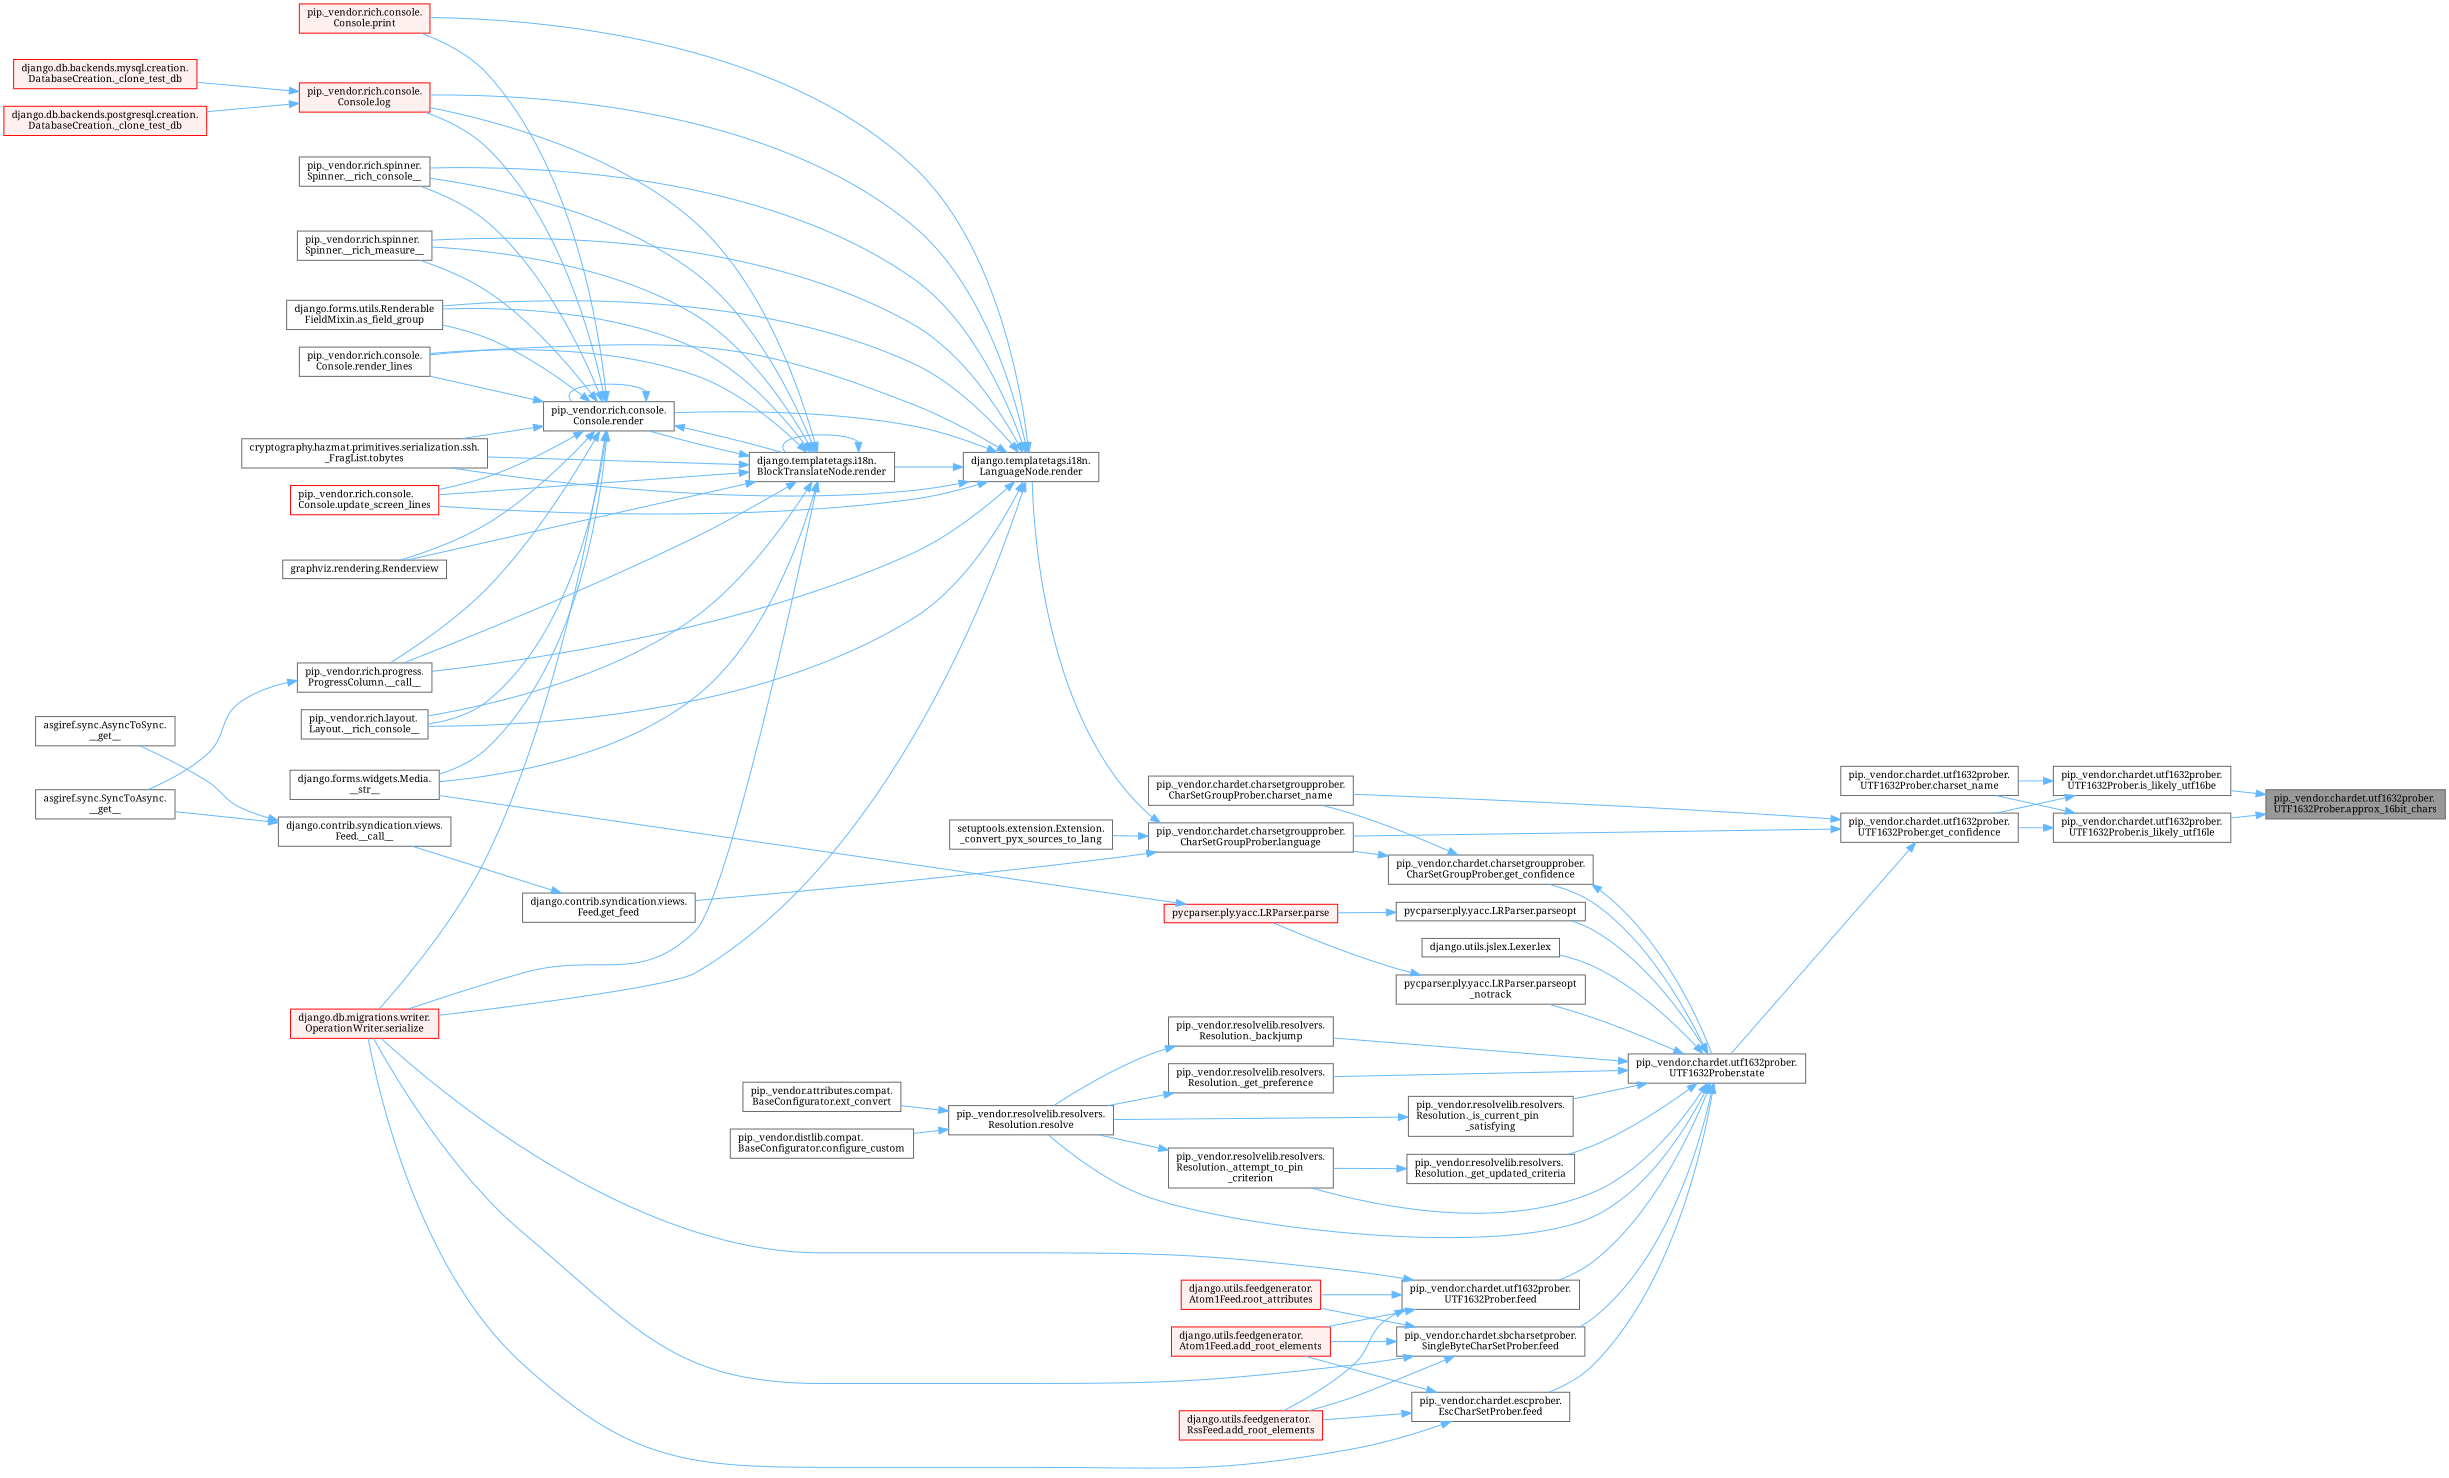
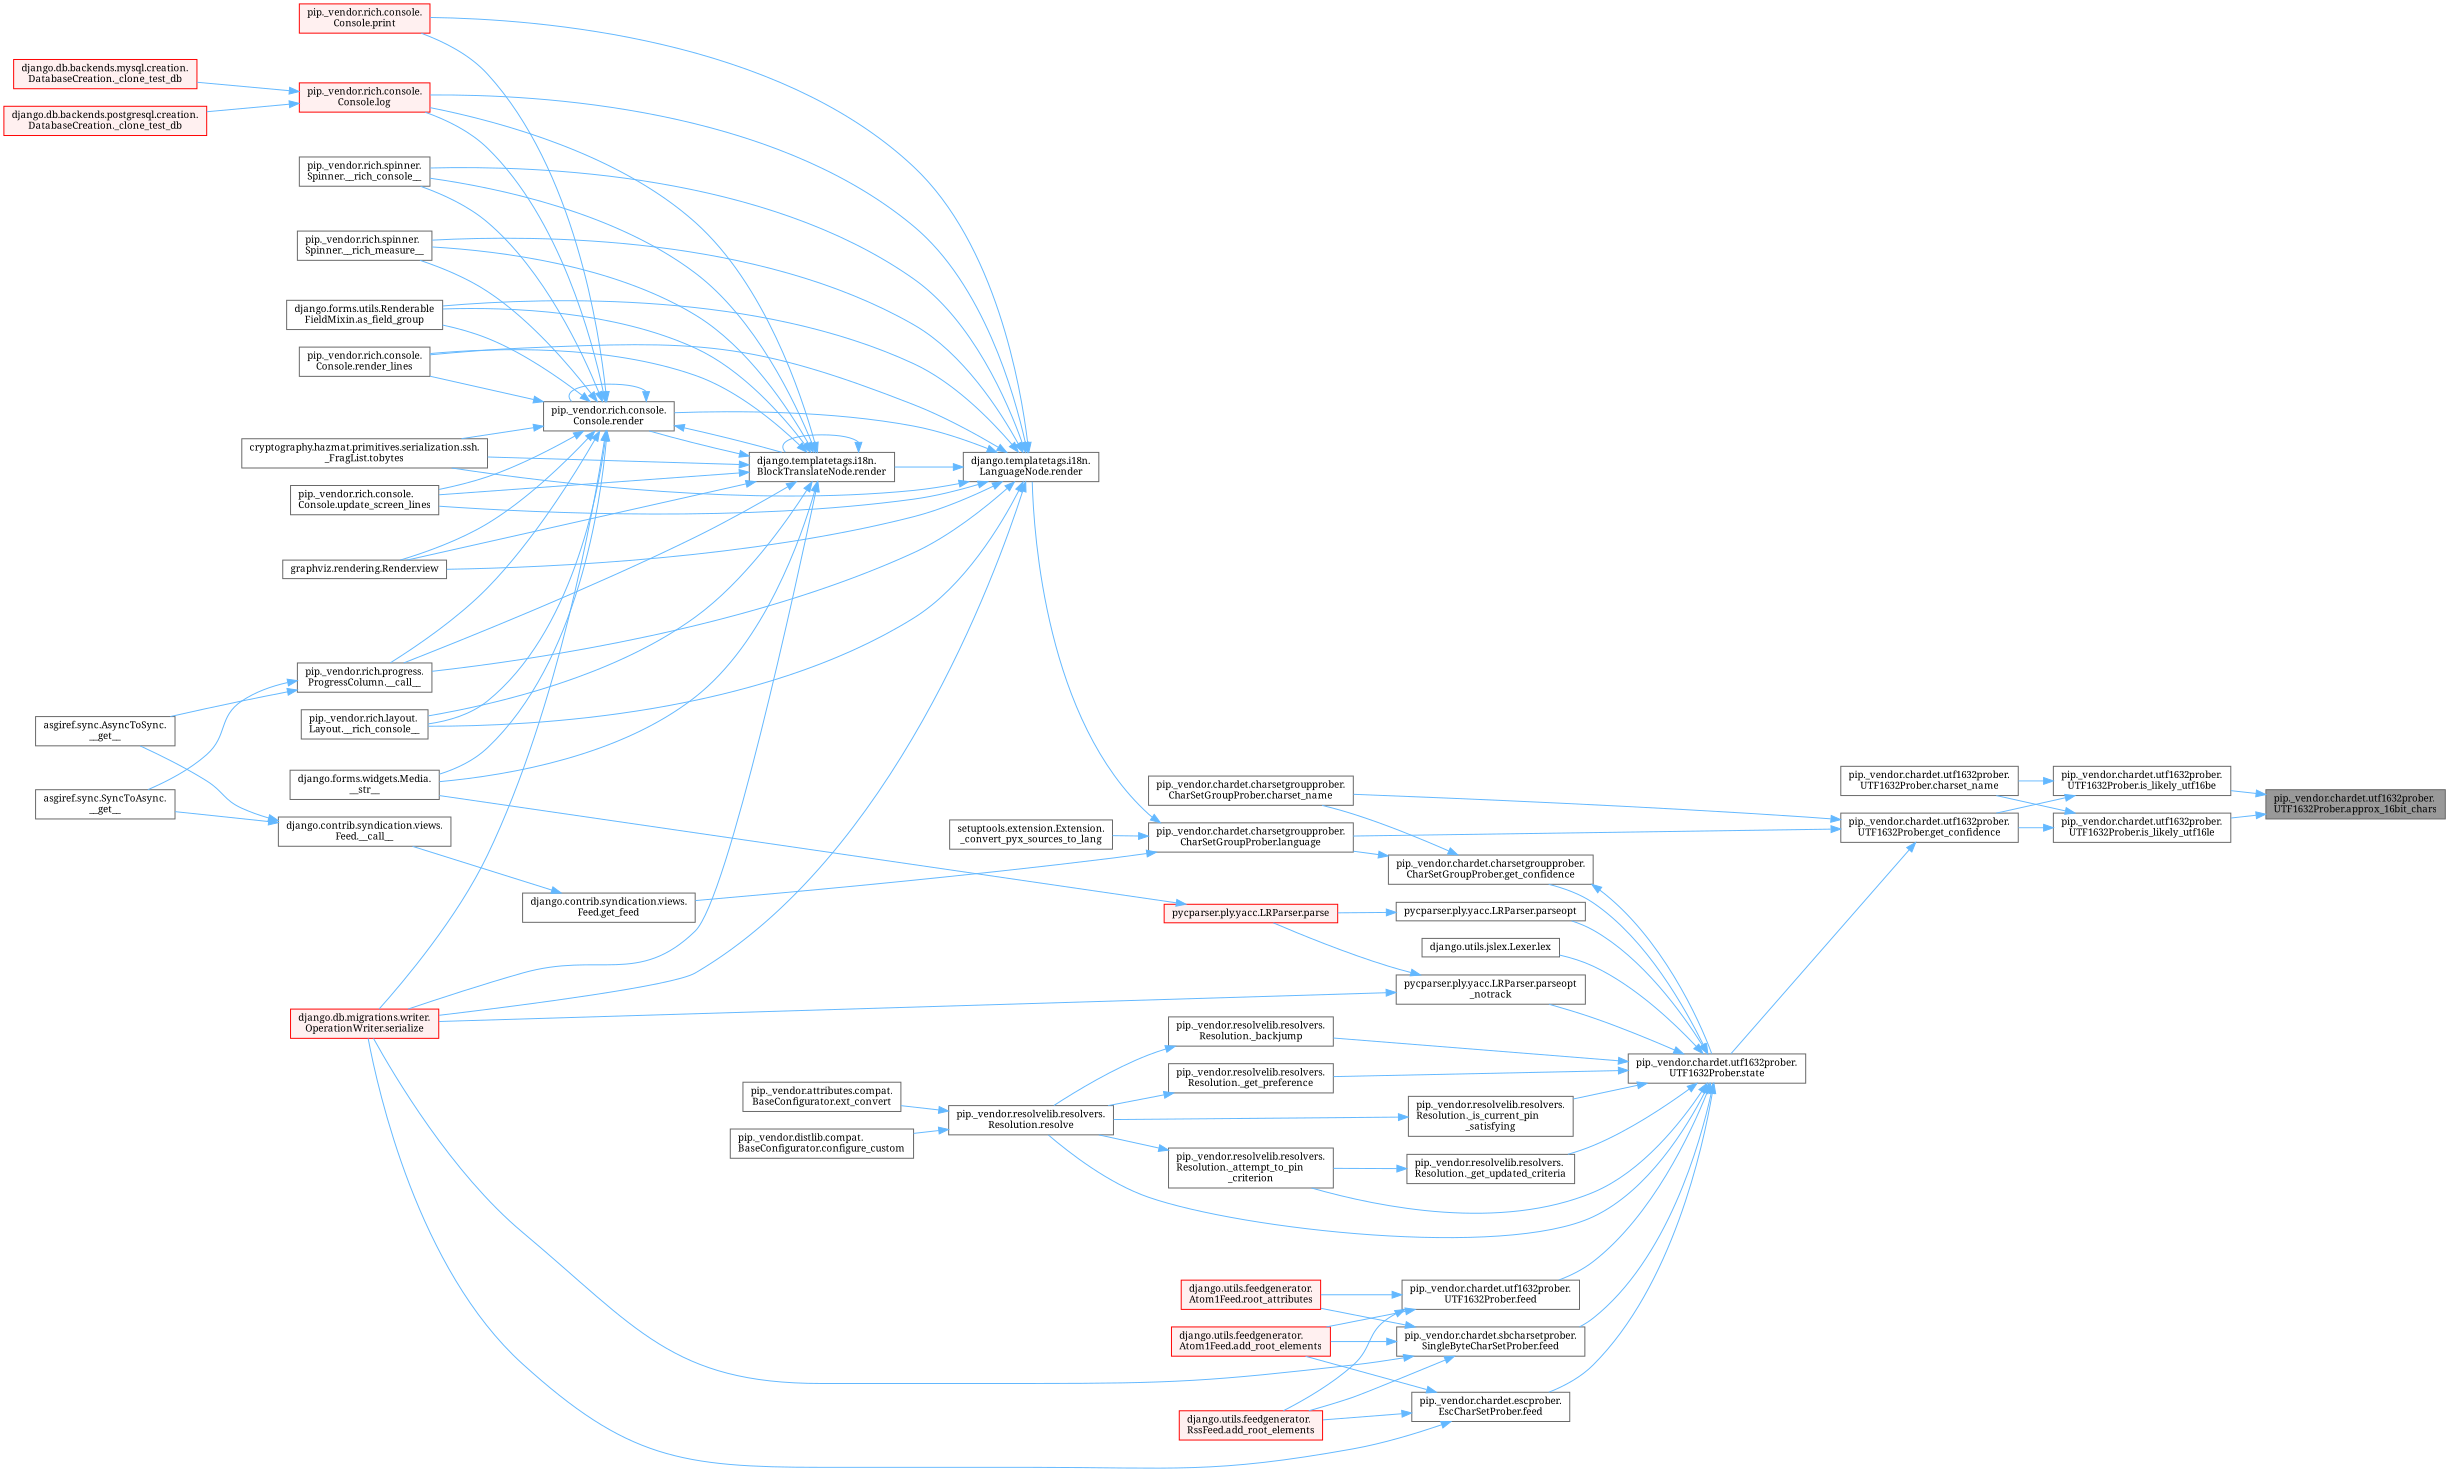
  digraph {
    fontname="Noto Serif"
    rankdir=RL
    node [color=grey40 fillcolor=white fontname="Noto Serif" fontsize=10 shape=box style=filled]
    edge [color=steelblue1 dir=back fontname="Noto Serif" fontsize=10 labelfontname=Helvetica labelfontsize=10 style=solid]
    n1 [color=gray40 fillcolor=grey60 fontcolor=black height=0.2 label="pip._vendor.chardet.utf1632prober.\lUTF1632Prober.approx_16bit_chars" width=0.4]
    n2 [height=0.2 label="pip._vendor.chardet.utf1632prober.\lUTF1632Prober.is_likely_utf16be" width=0.4]
    n3 [height=0.2 label="pip._vendor.chardet.utf1632prober.\lUTF1632Prober.is_likely_utf16le" width=0.4]
    n4 [height=0.2 label="pip._vendor.chardet.utf1632prober.\lUTF1632Prober.charset_name" width=0.4]
    n5 [height=0.2 label="pip._vendor.chardet.utf1632prober.\lUTF1632Prober.get_confidence" width=0.4]
    n6 [height=0.2 label="pip._vendor.chardet.charsetgroupprober.\lCharSetGroupProber.charset_name" width=0.4]
    n7 [height=0.2 label="pip._vendor.chardet.charsetgroupprober.\lCharSetGroupProber.language" width=0.4]
    n8 [height=0.2 label="pip._vendor.chardet.utf1632prober.\lUTF1632Prober.state" width=0.4]
    n9 [height=0.2 label="setuptools.extension.Extension.\l_convert_pyx_sources_to_lang" width=0.4]
    n10 [height=0.2 label="django.contrib.syndication.views.\lFeed.get_feed" width=0.4]
    n11 [height=0.2 label="django.templatetags.i18n.\lLanguageNode.render" width=0.4]
    n12 [height=0.2 label="pip._vendor.resolvelib.resolvers.\lResolution._attempt_to_pin\l_criterion" width=0.4]
    n13 [height=0.2 label="pip._vendor.resolvelib.resolvers.\lResolution.resolve" width=0.4]
    n14 [height=0.2 label="pip._vendor.resolvelib.resolvers.\lResolution._backjump" width=0.4]
    n15 [height=0.2 label="pip._vendor.resolvelib.resolvers.\lResolution._get_preference" width=0.4]
    n16 [height=0.2 label="pip._vendor.resolvelib.resolvers.\lResolution._get_updated_criteria" width=0.4]
    n17 [height=0.2 label="pip._vendor.resolvelib.resolvers.\lResolution._is_current_pin\l_satisfying" width=0.4]
    n18 [height=0.2 label="pip._vendor.chardet.escprober.\lEscCharSetProber.feed" width=0.4]
    n19 [height=0.2 label="pip._vendor.chardet.sbcharsetprober.\lSingleByteCharSetProber.feed" width=0.4]
    n20 [height=0.2 label="pip._vendor.chardet.utf1632prober.\lUTF1632Prober.feed" width=0.4]
    n21 [height=0.2 label="pip._vendor.chardet.charsetgroupprober.\lCharSetGroupProber.get_confidence" width=0.4]
    n22 [height=0.2 label="django.utils.jslex.Lexer.lex" width=0.4]
    n23 [height=0.2 label="pycparser.ply.yacc.LRParser.parseopt" width=0.4]
    n24 [height=0.2 label="pycparser.ply.yacc.LRParser.parseopt\l_notrack" width=0.4]
    n25 [height=0.2 label="django.contrib.syndication.views.\lFeed.__call__" width=0.4]
    n26 [height=0.2 label="pip._vendor.rich.progress.\lProgressColumn.__call__" width=0.4]
    n27 [height=0.2 label="pip._vendor.rich.layout.\lLayout.__rich_console__" width=0.4]
    n28 [height=0.2 label="pip._vendor.rich.spinner.\lSpinner.__rich_console__" width=0.4]
    n29 [height=0.2 label="pip._vendor.rich.spinner.\lSpinner.__rich_measure__" width=0.4]
    n30 [height=0.2 label="django.forms.utils.Renderable\lFieldMixin.as_field_group" width=0.4]
    n31 [color=red fillcolor="#FFF0F0" height=0.2 label="pip._vendor.rich.console.\lConsole.log" width=0.4]
    n32 [color=red fillcolor="#FFF0F0" height=0.2 label="pip._vendor.rich.console.\lConsole.print" width=0.4]
    n33 [height=0.2 label="django.templatetags.i18n.\lBlockTranslateNode.render" width=0.4]
    n34 [height=0.2 label="pip._vendor.rich.console.\lConsole.render" width=0.4]
    n35 [height=0.2 label="pip._vendor.rich.console.\lConsole.render_lines" width=0.4]
    n36 [color=red fillcolor="#FFF0F0" height=0.2 label="django.db.migrations.writer.\lOperationWriter.serialize" width=0.4]
    n37 [height=0.2 label="cryptography.hazmat.primitives.serialization.ssh.\l_FragList.tobytes" width=0.4]
-   n38 [color=red height=0.2 label="pip._vendor.rich.console.\lConsole.update_screen_lines" width=0.4]
+   n38 [height=0.2 label="pip._vendor.rich.console.\lConsole.update_screen_lines" width=0.4]
    n39 [height=0.2 label="graphviz.rendering.Render.view" width=0.4]
    n40 [height=0.2 label="asgiref.sync.AsyncToSync.\l__get__" width=0.4]
    n41 [height=0.2 label="asgiref.sync.SyncToAsync.\l__get__" width=0.4]
    n42 [height=0.2 label="django.forms.widgets.Media.\l__str__" width=0.4]
    n43 [color=red fillcolor="#FFF0F0" height=0.2 label="django.db.backends.mysql.creation.\lDatabaseCreation._clone_test_db" width=0.4]
    n44 [color=red fillcolor="#FFF0F0" height=0.2 label="django.db.backends.postgresql.creation.\lDatabaseCreation._clone_test_db" width=0.4]
    n45 [height=0.2 label="pip._vendor.distlib.compat.\lBaseConfigurator.configure_custom" width=0.4]
    n46 [height=0.2 label="pip._vendor.attributes.compat.\lBaseConfigurator.ext_convert" width=0.4]
    n47 [color=red fillcolor="#FFF0F0" height=0.2 label="django.utils.feedgenerator.\lAtom1Feed.add_root_elements" width=0.4]
    n48 [color=red fillcolor="#FFF0F0" height=0.2 label="django.utils.feedgenerator.\lRssFeed.add_root_elements" width=0.4]
    n49 [color=red fillcolor="#FFF0F0" height=0.2 label="django.utils.feedgenerator.\lAtom1Feed.root_attributes" width=0.4]
    n50 [color=red fillcolor="#FFF0F0" height=0.2 label="pycparser.ply.yacc.LRParser.parse" width=0.4]
    n1 -> n2
    n1 -> n3
    n2 -> n4
    n2 -> n5
    n3 -> n4
    n3 -> n5
    n5 -> n6
    n5 -> n7
    n5 -> n8
    n7 -> n9
    n7 -> n10
    n7 -> n11
    n8 -> n12
    n8 -> n13
    n8 -> n14
    n8 -> n15
    n8 -> n16
    n8 -> n17
    n8 -> n18
    n8 -> n19
    n8 -> n20
    n8 -> n21
    n8 -> n22
    n8 -> n23
    n8 -> n24
    n10 -> n25
    n11 -> n26
    n11 -> n27
    n11 -> n28
    n11 -> n29
    n11 -> n30
    n11 -> n31
    n11 -> n32
    n11 -> n33
    n11 -> n34
    n11 -> n35
    n11 -> n36
    n11 -> n37
    n11 -> n38
+   n11 -> n39
    n12 -> n13
    n13 -> n45
    n13 -> n46
    n14 -> n13
    n15 -> n13
    n16 -> n12
    n17 -> n13
    n18 -> n36
    n18 -> n47
    n18 -> n48
    n19 -> n36
    n19 -> n47
    n19 -> n48
    n19 -> n49
-   n20 -> n36
+   n24 -> n36
    n20 -> n47
    n20 -> n48
    n20 -> n49
    n21 -> n6
    n21 -> n7
    n21 -> n8
    n23 -> n50
    n24 -> n50
    n25 -> n40
    n25 -> n41
+   n26 -> n40
    n26 -> n41
    n31 -> n43
    n31 -> n44
    n33 -> n26
    n33 -> n27
    n33 -> n28
    n33 -> n29
    n33 -> n30
    n33 -> n31
    n33 -> n33
    n33 -> n34
    n33 -> n35
    n33 -> n36
    n33 -> n37
    n33 -> n38
    n33 -> n39
    n33 -> n42
    n34 -> n26
    n34 -> n27
    n34 -> n28
    n34 -> n29
    n34 -> n30
    n34 -> n31
    n34 -> n32
    n34 -> n33
    n34 -> n34
    n34 -> n35
    n34 -> n36
    n34 -> n37
    n34 -> n38
    n34 -> n39
    n34 -> n42
    n50 -> n42
  }
